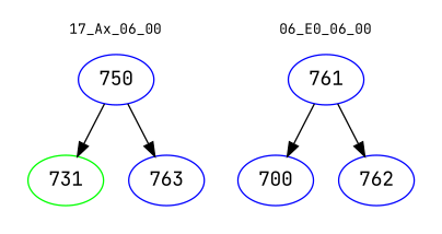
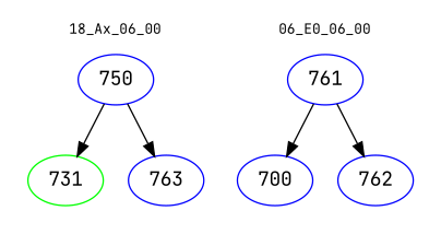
  digraph {
    fontname="JetBrains Mono"
    node [color=blue fontname="JetBrains Mono"]
    edge [color=black fontname="JetBrains Mono"]
    n1 [label=750]
    n2 [color=green label=731]
    n3 [label=763]
    n4 [label=761]
    n5 [label=700]
    n6 [label=762]
    subgraph cluster_1 {
      color=white
      fontsize=10
-     label="17_Ax_06_00"
+     label="18_Ax_06_00"
      n1
      n2
      n3
    }
    subgraph cluster_2 {
      color=white
      fontsize=10
      label="06_E0_06_00"
      n4
      n5
      n6
    }
    n1 -> n2
    n1 -> n3
    n4 -> n5
    n4 -> n6
  }
